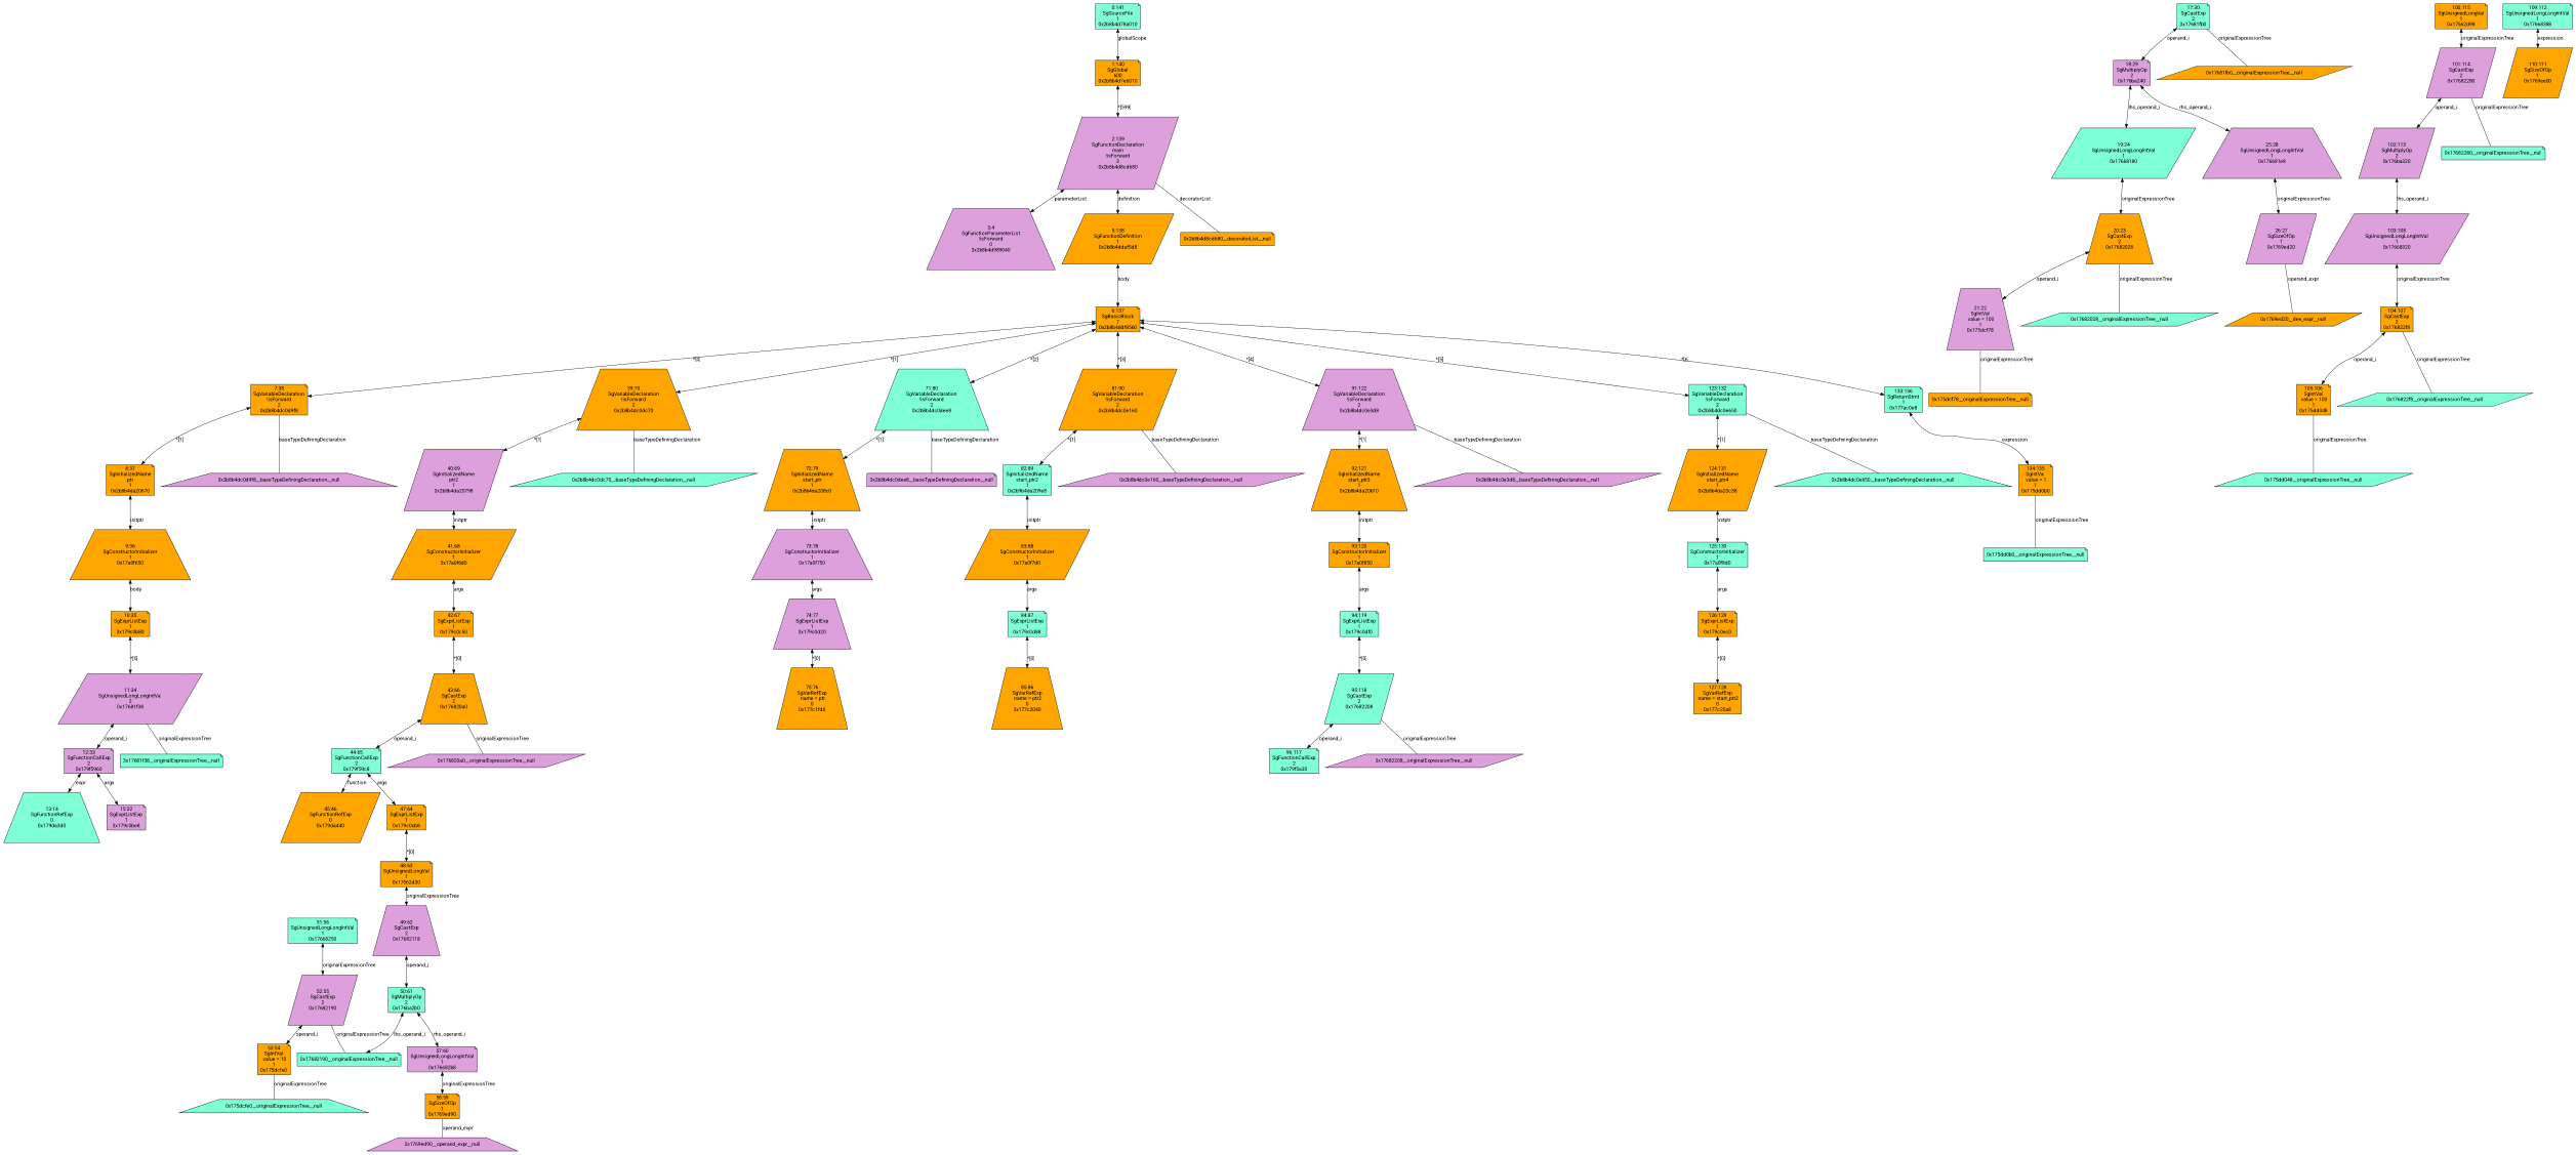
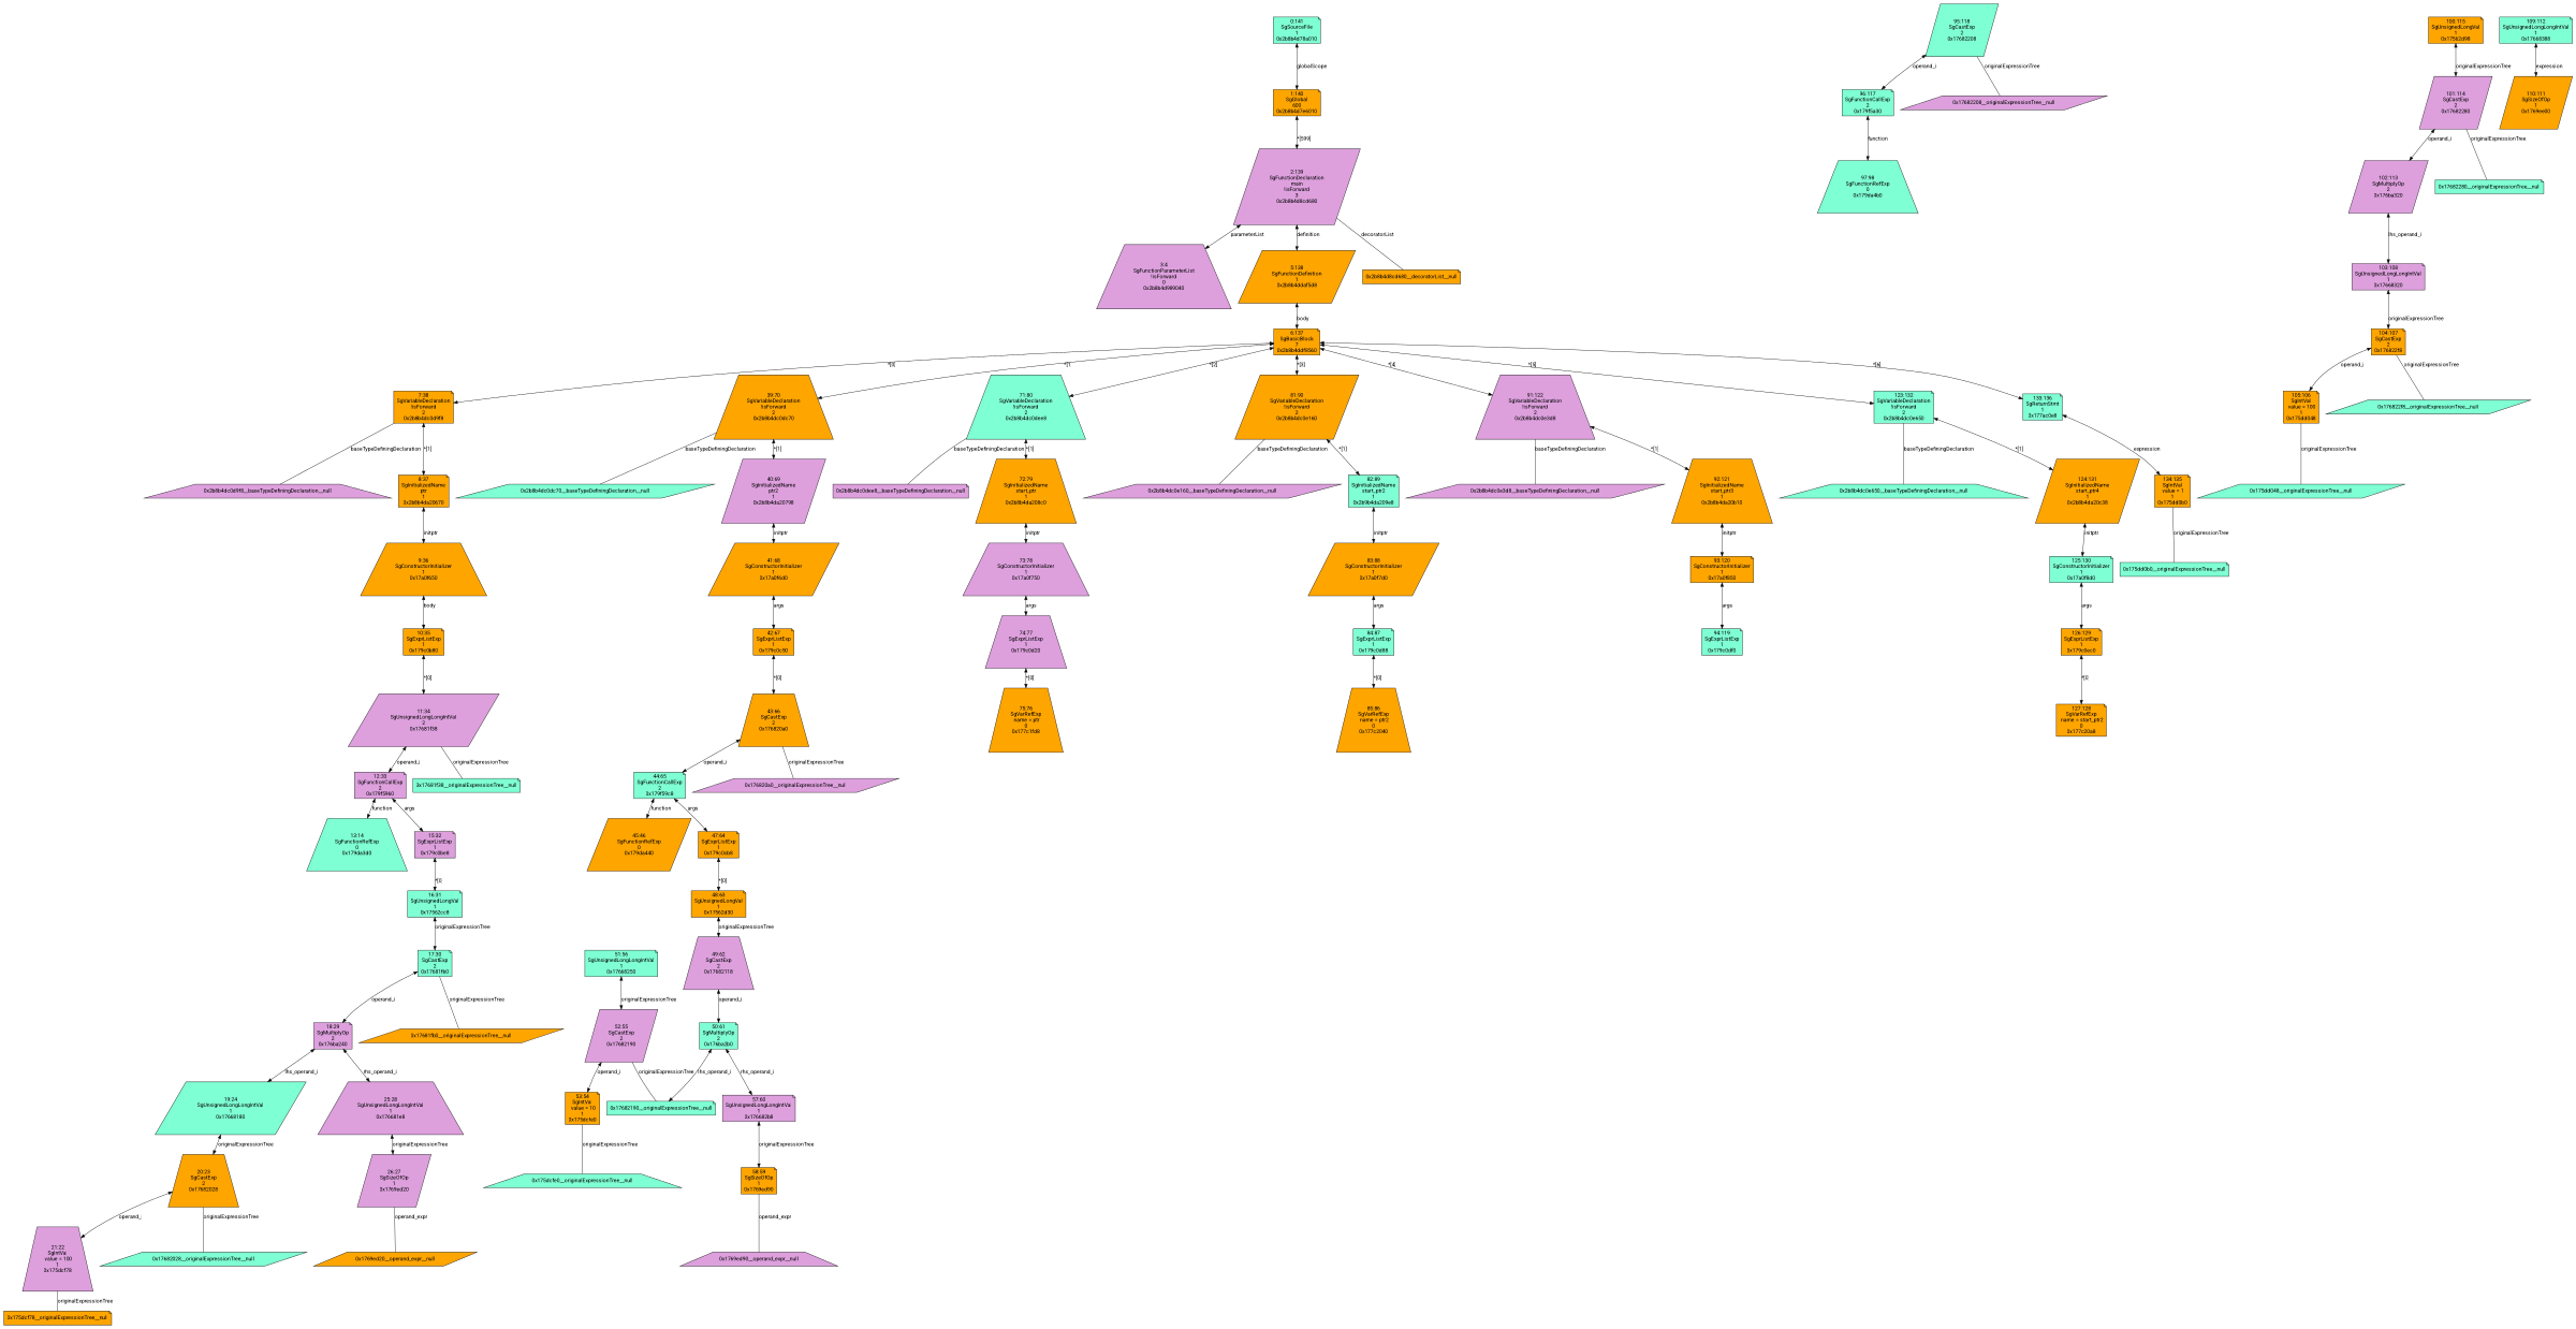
  digraph {
    fontname=Roboto
    node [fillcolor=orange fontname=Roboto shape=note style=filled]
    edge [dir=both fontname=Roboto]
    n1 [fillcolor=plum label="3:4\nSgFunctionParameterList\n!isForward\n0\n0x2b8b4d989040\n" shape=trapezium]
    n2 [fillcolor=aquamarine label="13:14\nSgFunctionRefExp\n0\n0x179da3d0\n" shape=trapezium]
    n3 [fillcolor=plum label="21:22\nSgIntVal\n value = 100\n1\n0x175dcf78\n" shape=trapezium]
    "0x175dcf78__originalExpressionTree__null"
    n5 [label="20:23\nSgCastExp\n2\n0x17682028\n" shape=trapezium]
    "0x17682028__originalExpressionTree__null" [fillcolor=aquamarine shape=parallelogram]
    n7 [fillcolor=aquamarine label="19:24\nSgUnsignedLongLongIntVal\n1\n0x17668180\n" shape=parallelogram]
    n8 [fillcolor=plum label="26:27\nSgSizeOfOp\n1\n0x1769ed20\n" shape=parallelogram]
-   "0x1769ed20__operand_expr__null" [shape=parallelogram label="0x1769ed20__dee_expr__null"]
+   "0x1769ed20__operand_expr__null" [shape=parallelogram]
    n10 [fillcolor=plum label="25:28\nSgUnsignedLongLongIntVal\n1\n0x176681e8\n" shape=trapezium]
    n11 [fillcolor=plum label="18:29\nSgMultiplyOp\n2\n0x176ba240\n"]
    n12 [fillcolor=aquamarine label="17:30\nSgCastExp\n2\n0x17681fb0\n"]
    "0x17681fb0__originalExpressionTree__null" [shape=parallelogram]
+   n14 [fillcolor=aquamarine label="16:31\nSgUnsignedLongVal\n1\n0x17562cc8\n"]
    n15 [fillcolor=plum label="15:32\nSgExprListExp\n1\n0x179c0be8\n"]
    n16 [fillcolor=plum label="12:33\nSgFunctionCallExp\n2\n0x179f5960\n"]
    n17 [fillcolor=plum label="11:34\nSgUnsignedLongLongIntVal\n2\n0x17681f38\n" shape=parallelogram]
    n18 [fillcolor=aquamarine label="3x17681f38__originalExpressionTree__null"]
    n19 [label="10:35\nSgExprListExp\n1\n0x179c0b80\n"]
    n20 [label="9:36\nSgConstructorInitializer\n1\n0x17a0f650\n" shape=trapezium]
    n21 [label="8:37\nSgInitializedName\nptr\n1\n0x2b8b4da20670\n"]
    n22 [label="7:38\nSgVariableDeclaration\n!isForward\n2\n0x2b8b4dc0d9f8\n"]
    "0x2b8b4dc0d9f8__baseTypeDefiningDeclaration__null" [fillcolor=plum shape=trapezium]
    n24 [label="45:46\nSgFunctionRefExp\n0\n0x179da440\n" shape=parallelogram]
    n25 [label="53:54\nSgIntVal\n value = 10\n1\n0x175dcfe0\n"]
    "0x175dcfe0__originalExpressionTree__null" [fillcolor=aquamarine shape=trapezium]
    n27 [fillcolor=plum label="52:55\nSgCastExp\n2\n0x17682190\n" shape=parallelogram]
    "0x17682190__originalExpressionTree__null" [fillcolor=aquamarine]
    n29 [fillcolor=aquamarine label="51:56\nSgUnsignedLongLongIntVal\n1\n0x17668250\n"]
    n30 [label="58:59\nSgSizeOfOp\n1\n0x1769ed90\n"]
    "0x1769ed90__operand_expr__null" [fillcolor=plum shape=trapezium]
    n32 [fillcolor=plum label="57:60\nSgUnsignedLongLongIntVal\n1\n0x176682b8\n"]
    n33 [fillcolor=aquamarine label="50:61\nSgMultiplyOp\n2\n0x176ba2b0\n"]
    n34 [fillcolor=plum label="49:62\nSgCastExp\n2\n0x17682118\n" shape=trapezium]
    n35 [label="48:63\nSgUnsignedLongVal\n1\n0x17562d30\n"]
    n36 [label="47:64\nSgExprListExp\n1\n0x179c0cb8\n"]
    n37 [fillcolor=aquamarine label="44:65\nSgFunctionCallExp\n2\n0x179f59c8\n"]
    n38 [label="43:66\nSgCastExp\n2\n0x176820a0\n" shape=trapezium]
    "0x176820a0__originalExpressionTree__null" [fillcolor=plum shape=parallelogram]
    n40 [label="42:67\nSgExprListExp\n1\n0x179c0c50\n"]
    n41 [label="41:68\nSgConstructorInitializer\n1\n0x17a0f6d0\n" shape=parallelogram]
    n42 [fillcolor=plum label="40:69\nSgInitializedName\nptr2\n1\n0x2b8b4da20798\n" shape=parallelogram]
    n43 [label="39:70\nSgVariableDeclaration\n!isForward\n2\n0x2b8b4dc0dc70\n" shape=trapezium]
    "0x2b8b4dc0dc70__baseTypeDefiningDeclaration__null" [fillcolor=aquamarine shape=parallelogram]
    n45 [label="75:76\nSgVarRefExp\n name = ptr\n0\n0x177c1fd8\n" shape=trapezium]
    n46 [fillcolor=plum label="74:77\nSgExprListExp\n1\n0x179c0d20\n" shape=trapezium]
    n47 [fillcolor=plum label="73:78\nSgConstructorInitializer\n1\n0x17a0f750\n" shape=trapezium]
    n48 [label="72:79\nSgInitializedName\nstart_ptr\n1\n0x2b8b4da208c0\n" shape=trapezium]
    n49 [fillcolor=aquamarine label="71:80\nSgVariableDeclaration\n!isForward\n2\n0x2b8b4dc0dee8\n" shape=trapezium]
    "0x2b8b4dc0dee8__baseTypeDefiningDeclaration__null" [fillcolor=plum]
    n51 [label="85:86\nSgVarRefExp\n name = ptr2\n0\n0x177c2040\n" shape=trapezium]
    n52 [fillcolor=aquamarine label="84:87\nSgExprListExp\n1\n0x179c0d88\n"]
    n53 [label="83:88\nSgConstructorInitializer\n1\n0x17a0f7d0\n" shape=parallelogram]
    n54 [fillcolor=aquamarine label="82:89\nSgInitializedName\nstart_ptr2\n1\n0x2b9b4da209e8\n"]
    n55 [label="81:90\nSgVariableDeclaration\n!isForward\n2\n0x2b8b4dc0e160\n" shape=parallelogram]
    "0x2b8b4dc0e160__baseTypeDefiningDeclaration__null" [fillcolor=plum shape=parallelogram]
+   n57 [fillcolor=aquamarine label="97:98\nSgFunctionRefExp\n0\n0x179da4b0\n" shape=trapezium]
    n58 [label="105:106\nSgIntVal\n value = 100\n1\n0x175dd048\n"]
    "0x175dd048__originalExpressionTree__null" [fillcolor=aquamarine shape=parallelogram]
    n60 [label="104:107\nSgCastExp\n2\n0x176822f8\n"]
    "0x176822f8__originalExpressionTree__null" [fillcolor=aquamarine shape=parallelogram]
-   n62 [fillcolor=plum label="103:108\nSgUnsignedLongLongIntVal\n1\n0x17668320\n" shape=parallelogram]
+   n62 [fillcolor=plum label="103:108\nSgUnsignedLongLongIntVal\n1\n0x17668320\n"]
    n63 [label="110:111\nSgSizeOfOp\n1\n0x1769ee00\n" shape=parallelogram]
    n64 [fillcolor=aquamarine label="109:112\nSgUnsignedLongLongIntVal\n1\n0x17668388\n"]
    n65 [fillcolor=plum label="102:113\nSgMultiplyOp\n2\n0x176ba320\n" shape=parallelogram]
    n66 [fillcolor=plum label="101:114\nSgCastExp\n2\n0x17682280\n" shape=parallelogram]
    "0x17682280__originalExpressionTree__null" [fillcolor=aquamarine]
    n68 [label="100:115\nSgUnsignedLongVal\n1\n0x17562d98\n"]
    n69 [fillcolor=aquamarine label="96:117\nSgFunctionCallExp\n2\n0x179f5a30\n"]
    n70 [fillcolor=aquamarine label="95:118\nSgCastExp\n2\n0x17682208\n" shape=parallelogram]
    "0x17682208__originalExpressionTree__null" [fillcolor=plum shape=parallelogram]
    n72 [fillcolor=aquamarine label="94:119\nSgExprListExp\n1\n0x179c0df0\n"]
    n73 [label="93:120\nSgConstructorInitializer\n1\n0x17a0f850\n"]
    n74 [label="92:121\nSgInitializedName\nstart_ptr3\n1\n0x2b8b4da20b10\n" shape=trapezium]
    n75 [fillcolor=plum label="91:122\nSgVariableDeclaration\n!isForward\n2\n0x2b8b4dc0e3d8\n" shape=trapezium]
    "0x2b8b4dc0e3d8__baseTypeDefiningDeclaration__null" [fillcolor=plum shape=parallelogram]
    n77 [label="127:128\nSgVarRefExp\n name = start_ptr2\n0\n0x177c20a8\n"]
    n78 [label="126:129\nSgExprListExp\n1\n0x179c0ec0\n"]
    n79 [fillcolor=aquamarine label="125:130\nSgConstructorInitializer\n1\n0x17a0f8d0\n"]
    n80 [label="124:131\nSgInitializedName\nstart_ptr4\n1\n0x2b8b4da20c38\n" shape=parallelogram]
    n81 [fillcolor=aquamarine label="123:132\nSgVariableDeclaration\n!isForward\n2\n0x2b8b4dc0e650\n"]
    "0x2b8b4dc0e650__baseTypeDefiningDeclaration__null" [fillcolor=aquamarine shape=trapezium]
    n83 [label="134:135\nSgIntVal\n value = 1\n1\n0x175dd0b0\n"]
    "0x175dd0b0__originalExpressionTree__null" [fillcolor=aquamarine]
    n85 [fillcolor=aquamarine label="133:136\nSgReturnStmt\n1\n0x177ac0e8\n"]
    n86 [label="6:137\nSgBasicBlock\n7\n0x2b8b4ddf8560\n"]
    n87 [label="5:138\nSgFunctionDefinition\n1\n0x2b8b4ddaf5d8\n" shape=parallelogram]
    n88 [fillcolor=plum label="2:139\nSgFunctionDeclaration\nmain\n!isForward\n3\n0x2b8b4d8cd680\n" shape=parallelogram]
    "0x2b8b4d8cd680__decoratorList__null"
    n90 [label="1:140\nSgGlobal\n600\n0x2b8b4d7e6010\n"]
    n91 [fillcolor=aquamarine label="0:141\nSgSourceFile\n1\n0x2b8b4d78a010\n"]
    n3 -> "0x175dcf78__originalExpressionTree__null" [dir=none label=originalExpressionTree]
    n5 -> n3 [label=operand_i]
    n5 -> "0x17682028__originalExpressionTree__null" [dir=none label=originalExpressionTree]
    n7 -> n5 [label=originalExpressionTree]
    n8 -> "0x1769ed20__operand_expr__null" [dir=none label=operand_expr]
    n10 -> n8 [label=originalExpressionTree]
    n11 -> n7 [label=lhs_operand_i]
    n11 -> n10 [label=rhs_operand_i]
    n12 -> n11 [label=operand_i]
    n12 -> "0x17681fb0__originalExpressionTree__null" [dir=none label=originalExpressionTree]
-   n16 -> n2 [label=expr]
+   n14 -> n12 [label=originalExpressionTree]
+   n15 -> n14 [label="*[0]"]
+   n16 -> n2 [label=function]
    n16 -> n15 [label=args]
    n17 -> n16 [label=operand_i]
    n17 -> n18 [dir=none label=originalExpressionTree]
    n19 -> n17 [label="*[0]"]
    n20 -> n19 [label=body]
    n21 -> n20 [label=initptr]
    n22 -> n21 [label="*[1]"]
    n22 -> "0x2b8b4dc0d9f8__baseTypeDefiningDeclaration__null" [dir=none label=baseTypeDefiningDeclaration]
    n25 -> "0x175dcfe0__originalExpressionTree__null" [dir=none label=originalExpressionTree]
    n27 -> n25 [label=operand_i]
    n27 -> "0x17682190__originalExpressionTree__null" [dir=none label=originalExpressionTree]
    n29 -> n27 [label=originalExpressionTree]
    n30 -> "0x1769ed90__operand_expr__null" [dir=none label=operand_expr]
    n32 -> n30 [label=originalExpressionTree]
    n33 -> "0x17682190__originalExpressionTree__null" [label=lhs_operand_i]
    n33 -> n32 [label=rhs_operand_i]
    n34 -> n33 [label=operand_i]
    n35 -> n34 [label=originalExpressionTree]
    n36 -> n35 [label="*[0]"]
    n37 -> n24 [label=function]
    n37 -> n36 [label=args]
    n38 -> n37 [label=operand_i]
    n38 -> "0x176820a0__originalExpressionTree__null" [dir=none label=originalExpressionTree]
    n40 -> n38 [label="*[0]"]
    n41 -> n40 [label=args]
    n42 -> n41 [label=initptr]
    n43 -> n42 [label="*[1]"]
    n43 -> "0x2b8b4dc0dc70__baseTypeDefiningDeclaration__null" [dir=none label=baseTypeDefiningDeclaration]
    n46 -> n45 [label="*[0]"]
    n47 -> n46 [label=args]
    n48 -> n47 [label=initptr]
    n49 -> n48 [label="*[1]"]
    n49 -> "0x2b8b4dc0dee8__baseTypeDefiningDeclaration__null" [dir=none label=baseTypeDefiningDeclaration]
    n52 -> n51 [label="*[0]"]
    n53 -> n52 [label=args]
    n54 -> n53 [label=initptr]
    n55 -> n54 [label="*[1]"]
    n55 -> "0x2b8b4dc0e160__baseTypeDefiningDeclaration__null" [dir=none label=baseTypeDefiningDeclaration]
    n58 -> "0x175dd048__originalExpressionTree__null" [dir=none label=originalExpressionTree]
    n60 -> n58 [label=operand_i]
    n60 -> "0x176822f8__originalExpressionTree__null" [dir=none label=originalExpressionTree]
    n62 -> n60 [label=originalExpressionTree]
    n64 -> n63 [label=expression]
    n65 -> n62 [label=lhs_operand_i]
    n66 -> n65 [label=operand_i]
    n66 -> "0x17682280__originalExpressionTree__null" [dir=none label=originalExpressionTree]
    n68 -> n66 [label=originalExpressionTree]
+   n69 -> n57 [label=function]
    n70 -> n69 [label=operand_i]
    n70 -> "0x17682208__originalExpressionTree__null" [dir=none label=originalExpressionTree]
-   n72 -> n70 [label="*[0]"]
    n73 -> n72 [label=args]
    n74 -> n73 [label=initptr]
    n75 -> n74 [label="*[1]"]
    n75 -> "0x2b8b4dc0e3d8__baseTypeDefiningDeclaration__null" [dir=none label=baseTypeDefiningDeclaration]
    n78 -> n77 [label="*[0]"]
    n79 -> n78 [label=args]
    n80 -> n79 [label=initptr]
    n81 -> n80 [label="*[1]"]
    n81 -> "0x2b8b4dc0e650__baseTypeDefiningDeclaration__null" [dir=none label=baseTypeDefiningDeclaration]
    n83 -> "0x175dd0b0__originalExpressionTree__null" [dir=none label=originalExpressionTree]
    n85 -> n83 [label=expression]
    n86 -> n22 [label="*[0]"]
    n86 -> n43 [label="*[1]"]
    n86 -> n49 [label="*[2]"]
    n86 -> n55 [label="*[3]"]
    n86 -> n75 [label="*[4]"]
    n86 -> n81 [label="*[5]"]
    n86 -> n85 [label="*[6]"]
    n87 -> n86 [label=body]
    n88 -> n1 [label=parameterList]
    n88 -> n87 [label=definition]
    n88 -> "0x2b8b4d8cd680__decoratorList__null" [dir=none label=decoratorList]
    n90 -> n88 [label="*[599]"]
    n91 -> n90 [label=globalScope]
  }
